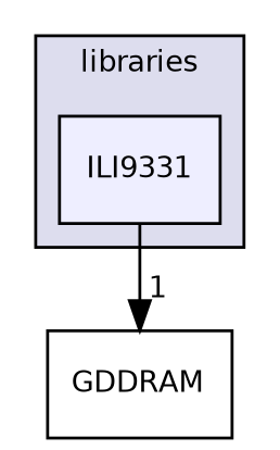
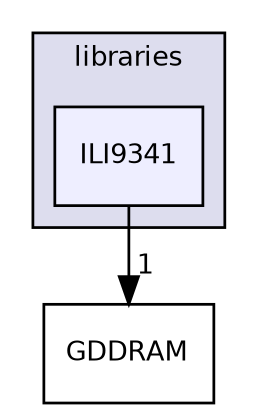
  digraph {
    compound=true
    node [fontname=Helvetica fontsize=10 shape=box]
-   n1 [fillcolor="#eeeeff" label=ILI9331 pencolor=black style=filled]
+   n1 [fillcolor="#eeeeff" label=ILI9341 pencolor=black style=filled]
    n2 [label=GDDRAM]
    subgraph cluster_1 {
      bgcolor="#ddddee"
      fontname=Helvetica
      fontsize=10
      label=libraries
      pencolor=black
      n1
    }
    n1 -> n2 [headlabel=1 labeldistance=1.5 labelfontname=Helvetica labelfontsize=10]
  }
